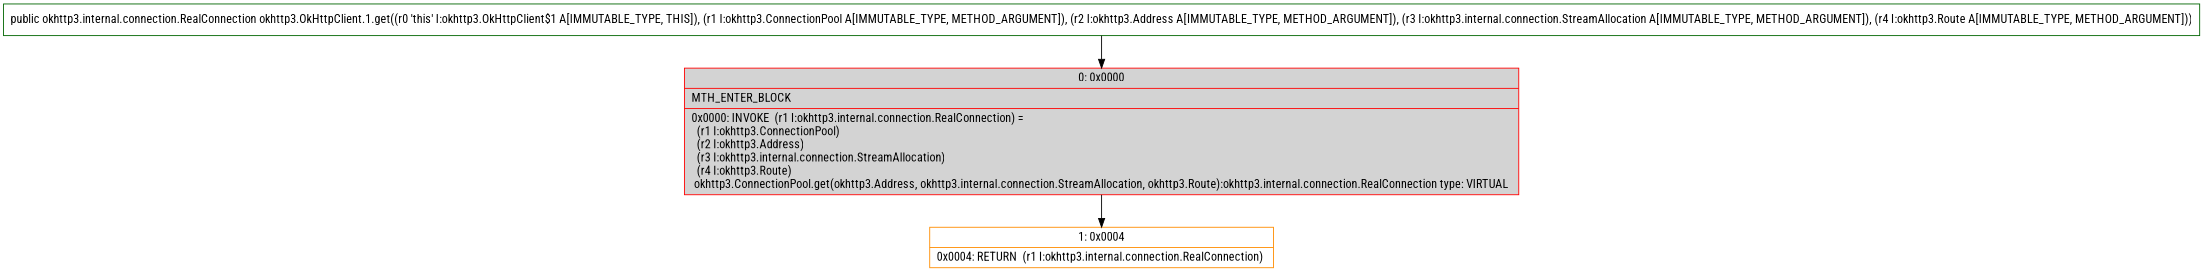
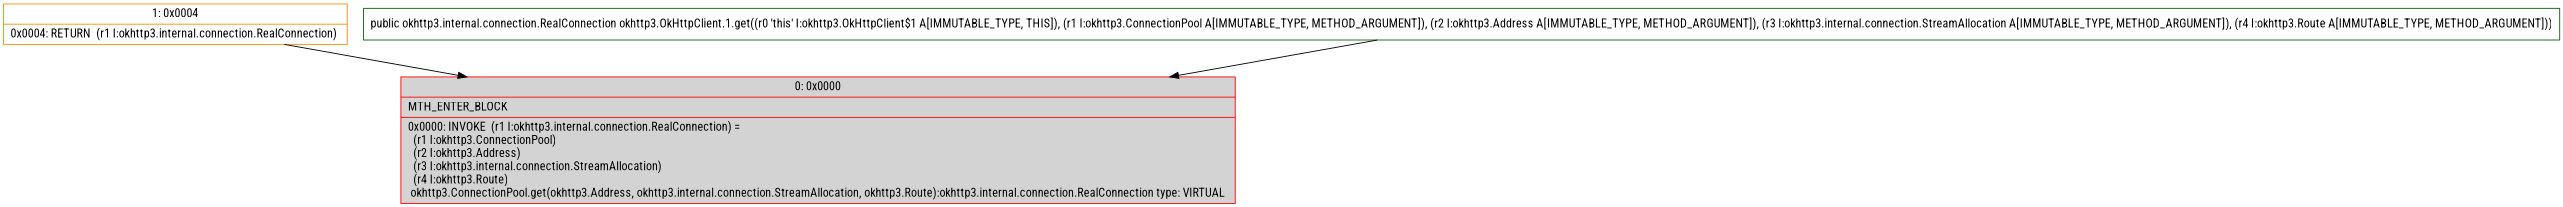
  digraph {
    fontname="Roboto Condensed"
    node [shape=record style=filled fillcolor=white fontname="Roboto Condensed"]
    edge [fontname="Roboto Condensed"]
    n1 [label="{0\:\ 0x0000|MTH_ENTER_BLOCK\l|0x0000: INVOKE  (r1 I:okhttp3.internal.connection.RealConnection) = \l  (r1 I:okhttp3.ConnectionPool)\l  (r2 I:okhttp3.Address)\l  (r3 I:okhttp3.internal.connection.StreamAllocation)\l  (r4 I:okhttp3.Route)\l okhttp3.ConnectionPool.get(okhttp3.Address, okhttp3.internal.connection.StreamAllocation, okhttp3.Route):okhttp3.internal.connection.RealConnection type: VIRTUAL \l}" fillcolor=lightgrey color=red]
    n2 [label="{1\:\ 0x0004|0x0004: RETURN  (r1 I:okhttp3.internal.connection.RealConnection) \l}" color=darkorange]
    n3 [label="{public okhttp3.internal.connection.RealConnection okhttp3.OkHttpClient.1.get((r0 'this' I:okhttp3.OkHttpClient$1 A[IMMUTABLE_TYPE, THIS]), (r1 I:okhttp3.ConnectionPool A[IMMUTABLE_TYPE, METHOD_ARGUMENT]), (r2 I:okhttp3.Address A[IMMUTABLE_TYPE, METHOD_ARGUMENT]), (r3 I:okhttp3.internal.connection.StreamAllocation A[IMMUTABLE_TYPE, METHOD_ARGUMENT]), (r4 I:okhttp3.Route A[IMMUTABLE_TYPE, METHOD_ARGUMENT])) }" color=darkgreen]
-   n1 -> n2
+   n2 -> n1
    n3 -> n1
  }
